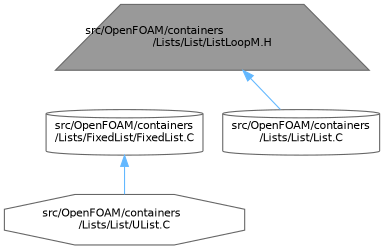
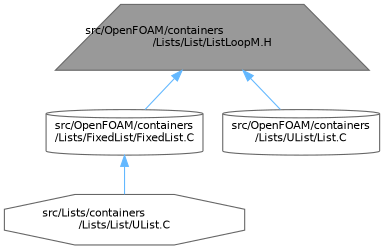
  digraph {
    node [color=grey40 fillcolor=white fontname=Helvetica fontsize=10 shape=cylinder style=filled]
    edge [color=steelblue1 dir=back fontname=Helvetica fontsize=10 labelfontname=Helvetica labelfontsize=10 style=solid]
    n1 [color=gray40 fillcolor=grey60 fontcolor=black height=0.2 label="src/OpenFOAM/containers\l/Lists/List/ListLoopM.H" shape=trapezium width=0.4]
    n2 [height=0.2 label="src/OpenFOAM/containers\l/Lists/FixedList/FixedList.C" width=0.4]
-   n3 [height=0.2 label="src/OpenFOAM/containers\l/Lists/List/List.C" width=0.4]
-   n4 [height=0.2 label="src/OpenFOAM/containers\l/Lists/List/UList.C" shape=octagon width=0.4]
+   n3 [height=0.2 label="src/OpenFOAM/containers\l/Lists/UList/List.C" width=0.4]
+   n4 [height=0.2 label="src/Lists/containers\l/Lists/List/UList.C" shape=octagon width=0.4]
+   n1 -> n2
    n1 -> n3
    n2 -> n4
  }
